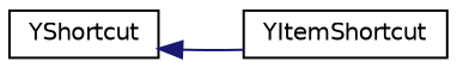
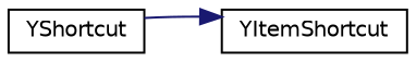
  digraph {
    rankdir=LR
    node [color=black fillcolor=white fontname=Helvetica fontsize=10 shape=record style=filled]
    n1 [height=0.2 label=YShortcut width=0.4]
    n2 [height=0.2 label=YItemShortcut width=0.4]
-   n1 -> n2 [color=midnightblue dir=back fontname=Helvetica fontsize=10 labelfontname=Helvetica labelfontsize=10 style=solid]
+   n2 -> n1 [color=midnightblue dir=back fontname=Helvetica fontsize=10 labelfontname=Helvetica labelfontsize=10 style=solid]
  }
